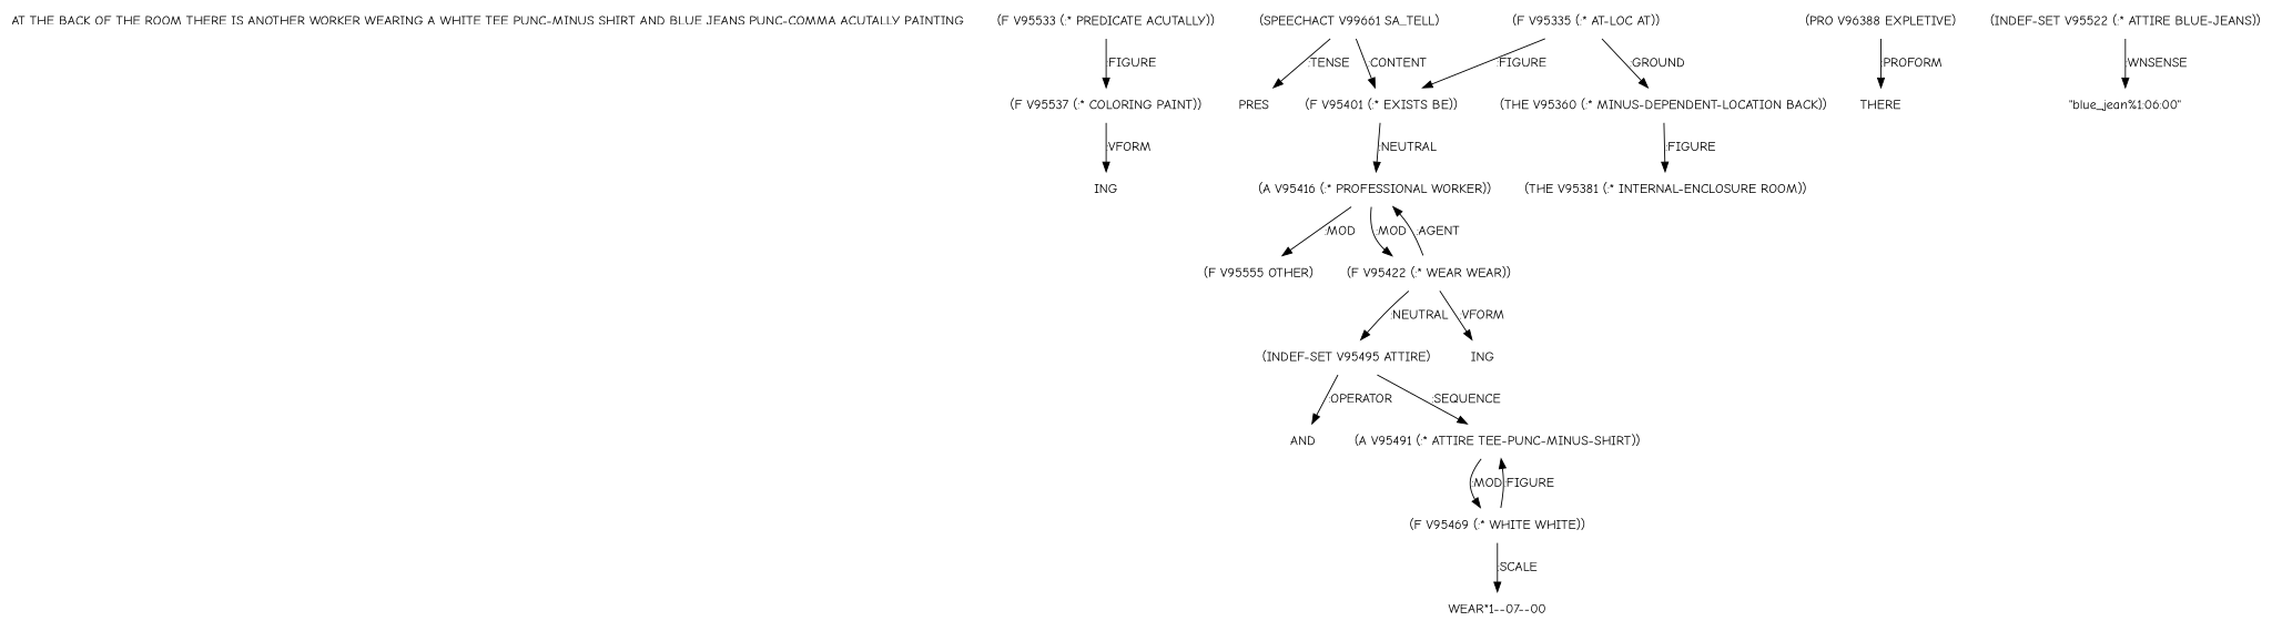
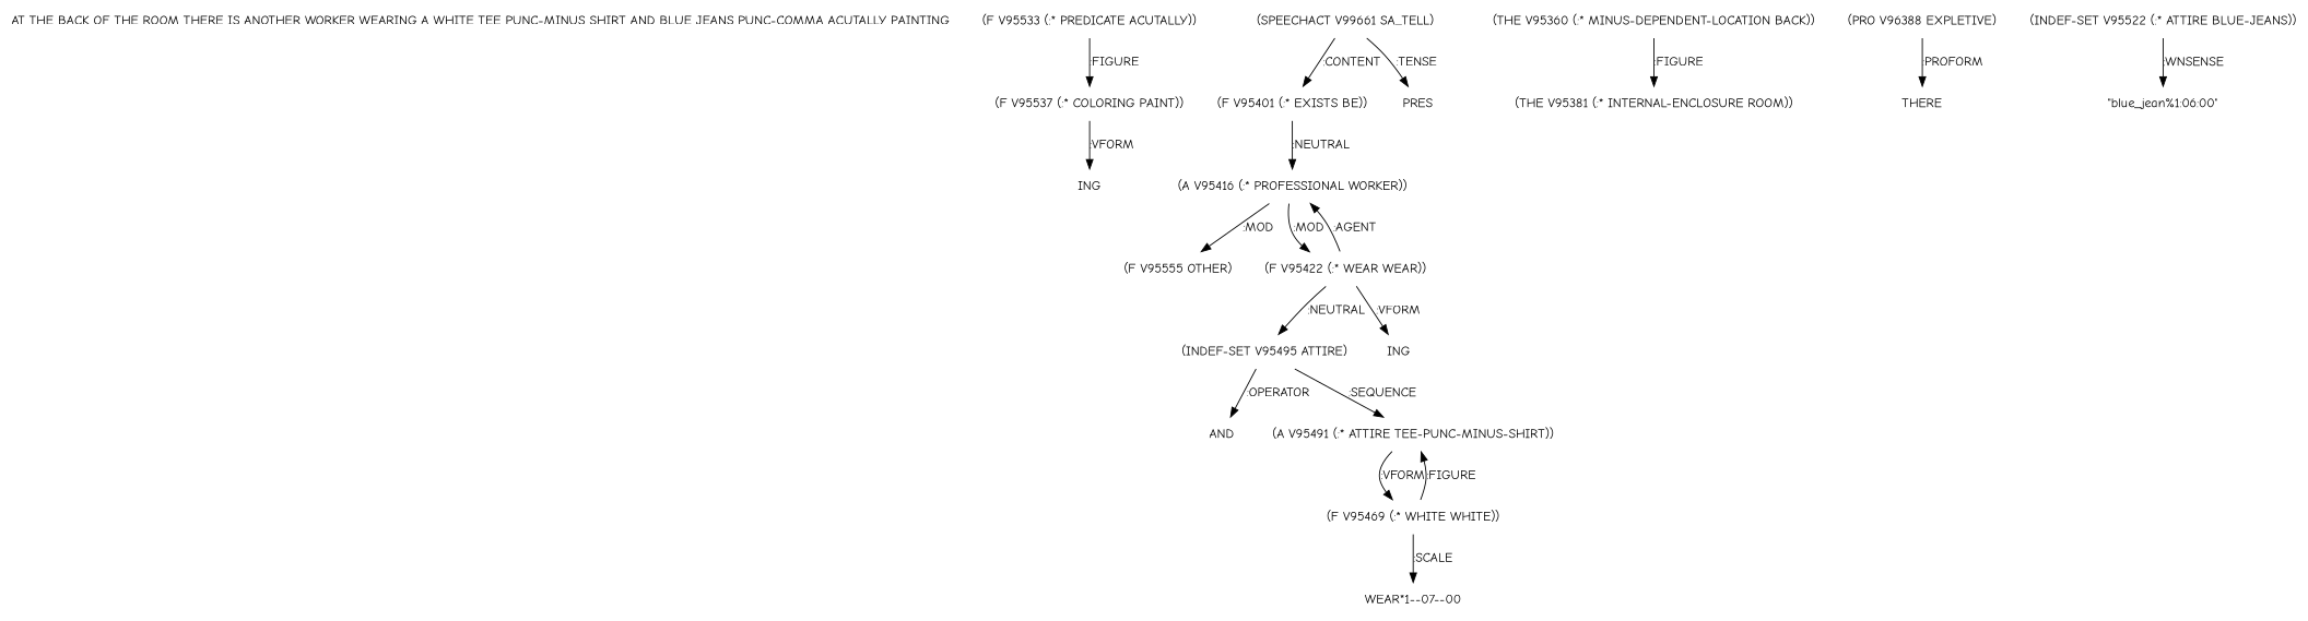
  digraph {
    fontname="Comic Neue"
    node [color=black fontname="Comic Neue" shape=none]
    edge [fontname="Comic Neue"]
    "AT THE BACK OF THE ROOM THERE IS ANOTHER WORKER WEARING A WHITE TEE PUNC-MINUS SHIRT AND BLUE JEANS PUNC-COMMA ACUTALLY PAINTING" [color=deeppink]
    n2 [label="(F V95537 (:* COLORING PAINT))"]
    n3 [label=ING]
    n4 [label="(F V95533 (:* PREDICATE ACUTALLY))"]
    n5 [color=deeppink label="(SPEECHACT V99661 SA_TELL)"]
    n6 [label="(F V95401 (:* EXISTS BE))"]
    n7 [label=PRES]
    n8 [label="(A V95416 (:* PROFESSIONAL WORKER))"]
    n9 [label="(F V95555 OTHER)"]
    n10 [color=deeppink label="(F V95422 (:* WEAR WEAR))"]
-   n11 [color=deeppink label="(F V95335 (:* AT-LOC AT))"]
    n12 [label="(THE V95360 (:* MINUS-DEPENDENT-LOCATION BACK))"]
    n13 [color=deeppink label="(INDEF-SET V95495 ATTIRE)"]
    n14 [label=ING]
    n15 [color=deeppink label="(THE V95381 (:* INTERNAL-ENCLOSURE ROOM))"]
    n16 [label="(PRO V96388 EXPLETIVE)"]
    n17 [label=THERE]
    n18 [label=AND]
    n19 [color=deeppink label="(A V95491 (:* ATTIRE TEE-PUNC-MINUS-SHIRT))"]
    n20 [label="(F V95469 (:* WHITE WHITE))"]
    n21 [label="(INDEF-SET V95522 (:* ATTIRE BLUE-JEANS))"]
    n22 [color=deeppink label="\"blue_jean%1:06:00\""]
    n23 [color=deeppink label="WEAR*1--07--00"]
    n2 -> n3 [label=":VFORM"]
    n4 -> n2 [label=":FIGURE"]
    n5 -> n6 [label=":CONTENT"]
    n5 -> n7 [label=":TENSE"]
    n6 -> n8 [label=":NEUTRAL"]
    n8 -> n9 [label=":MOD"]
    n8 -> n10 [label=":MOD"]
    n10 -> n8 [label=":AGENT"]
    n10 -> n13 [label=":NEUTRAL"]
    n10 -> n14 [label=":VFORM"]
-   n11 -> n6 [label=":FIGURE"]
-   n11 -> n12 [label=":GROUND"]
    n12 -> n15 [label=":FIGURE"]
    n13 -> n18 [label=":OPERATOR"]
    n13 -> n19 [label=":SEQUENCE"]
    n16 -> n17 [label=":PROFORM"]
-   n19 -> n20 [label=":MOD"]
+   n19 -> n20 [label=":VFORM"]
    n20 -> n19 [label=":FIGURE"]
    n20 -> n23 [label=":SCALE"]
    n21 -> n22 [label=":WNSENSE"]
  }
